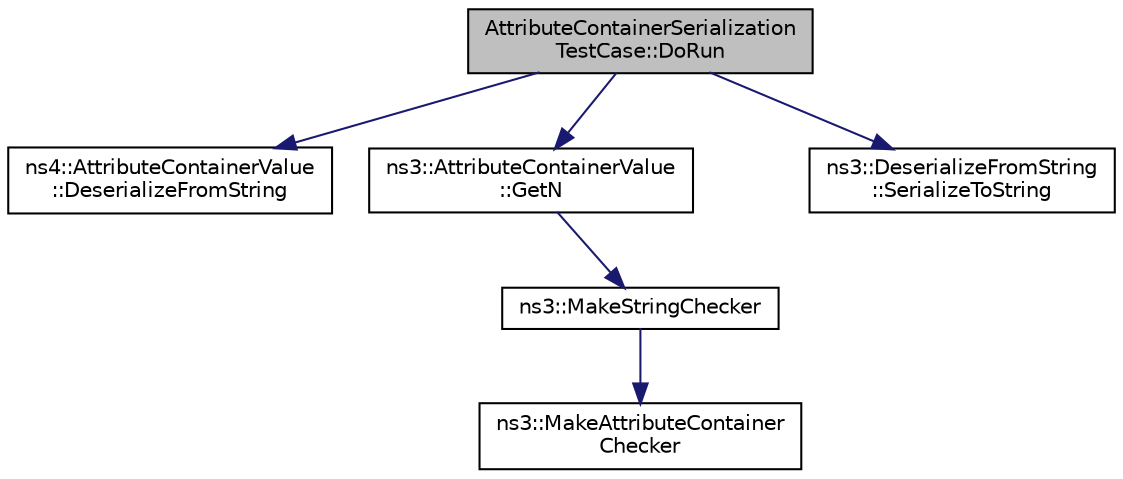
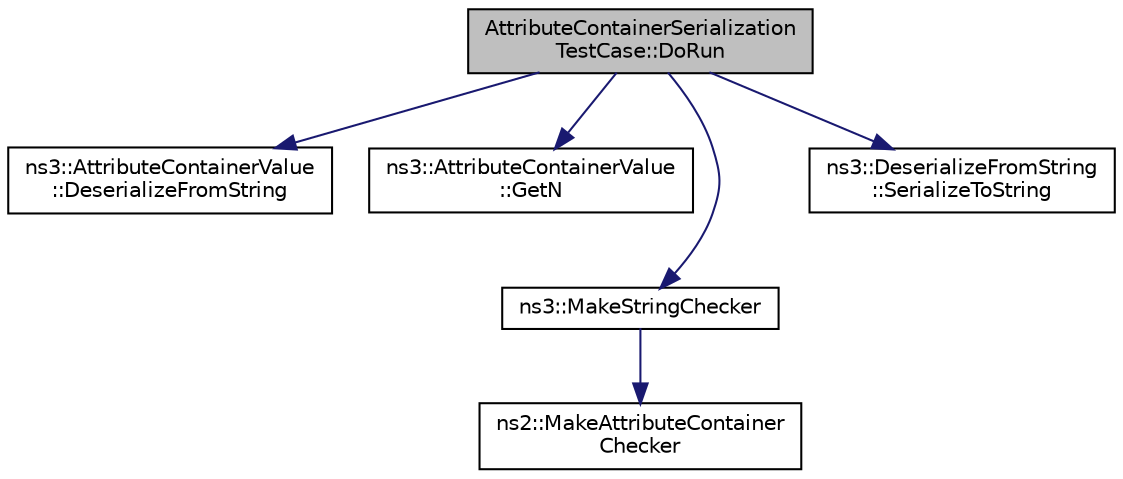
  digraph {
    rankdir=TB
    node [color=black fillcolor=white fontname=Helvetica fontsize=10 shape=record style=filled]
    edge [color=midnightblue fontname=Helvetica fontsize=10 labelfontname=Helvetica labelfontsize=10 style=solid]
    n1 [fillcolor=grey75 fontcolor=black height=0.2 label="AttributeContainerSerialization\lTestCase::DoRun" width=0.4]
-   n2 [height=0.2 label="ns4::AttributeContainerValue\l::DeserializeFromString" width=0.4]
+   n2 [height=0.2 label="ns3::AttributeContainerValue\l::DeserializeFromString" width=0.4]
    n3 [height=0.2 label="ns3::AttributeContainerValue\l::GetN" width=0.4]
    n4 [height=0.2 label="ns3::MakeStringChecker" width=0.4]
    n5 [height=0.2 label="ns3::DeserializeFromString\l::SerializeToString" width=0.4]
-   n6 [height=0.2 label="ns3::MakeAttributeContainer\lChecker" width=0.4]
+   n6 [height=0.2 label="ns2::MakeAttributeContainer\lChecker" width=0.4]
    n1 -> n2
    n1 -> n3
-   n3 -> n4
+   n1 -> n4
    n1 -> n5
    n4 -> n6
  }
